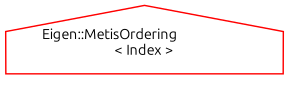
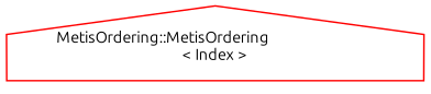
  digraph {
    rankdir=LR
    fontname=Ubuntu
-   n1 [color=red fillcolor=white fontname=Ubuntu fontsize=10 height=0.2 label="Eigen::MetisOrdering\l\< Index \>" shape=house style=filled width=0.4]
+   n1 [color=red fillcolor=white fontname=Ubuntu fontsize=10 height=0.2 label="MetisOrdering::MetisOrdering\l\< Index \>" shape=house style=filled width=0.4]
  }
